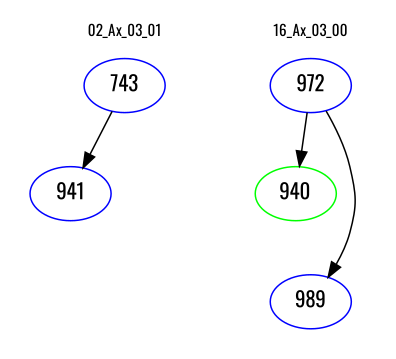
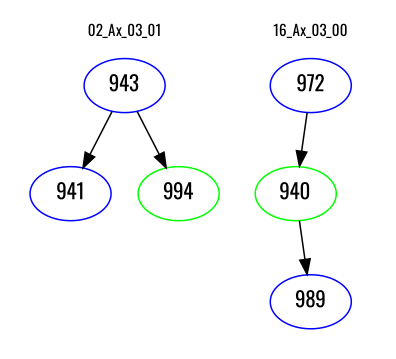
  digraph {
    fontname=Oswald
    node [color=blue fontname=Oswald]
    edge [color=black fontname=Oswald]
-   n1 [label=743]
+   n1 [label=943]
    n2 [label=941]
+   n3 [color=green label=994]
    n4 [label=972]
    n5 [color=green label=940]
    n6 [label=989]
    subgraph cluster_1 {
      color=white
      fontsize=10
      label="02_Ax_03_01"
      n1
      n2
+     n3
    }
    subgraph cluster_2 {
      color=white
      fontsize=10
      label="16_Ax_03_00"
      n4
      n5
      n6
    }
    n1 -> n2
+   n1 -> n3
    n4 -> n5
-   n4 -> n6
+   n5 -> n6
  }
